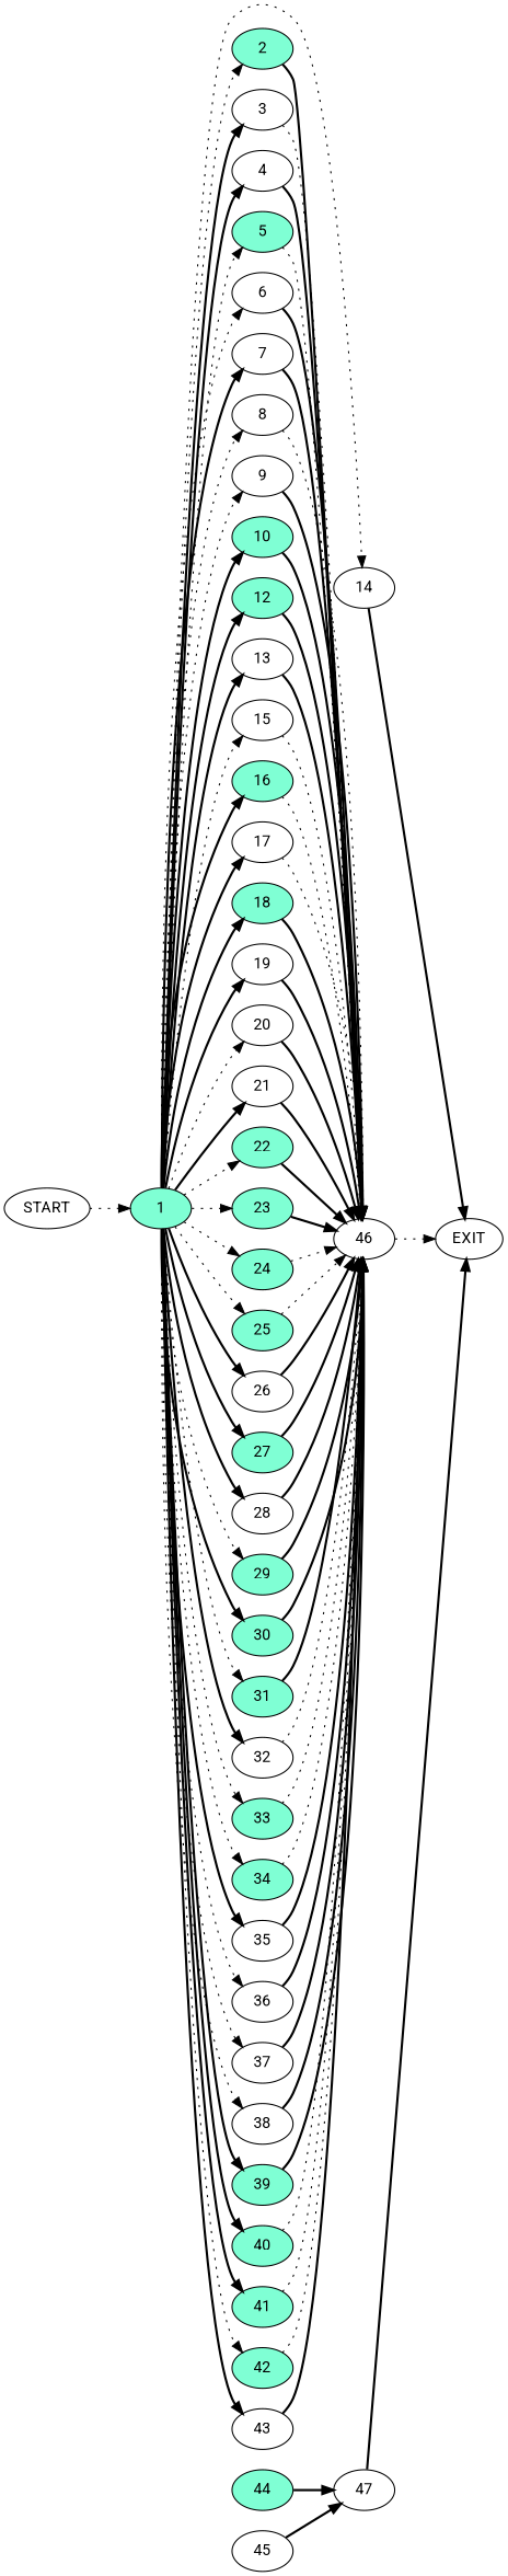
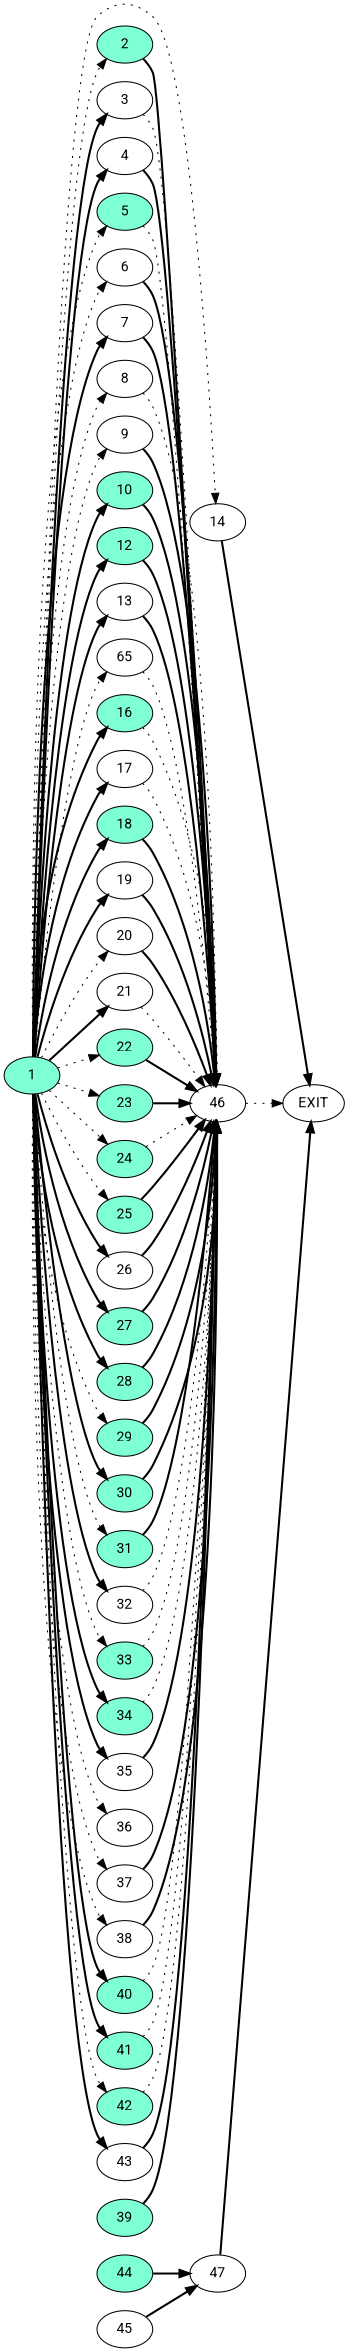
  digraph {
    fontname=Roboto
    rankdir=LR
    node [fillcolor=white fontname=Roboto style=filled]
    edge [fontname=Roboto style=bold]
-   n1 [label=START]
    1 [fillcolor=aquamarine]
    2 [fillcolor=aquamarine]
    3
    4
    5 [fillcolor=aquamarine]
    6
    7
    8
    9
    10 [fillcolor=aquamarine]
    12 [fillcolor=aquamarine]
    13
    14
-   15
+   15 [label=65]
    16 [fillcolor=aquamarine]
    17
    18 [fillcolor=aquamarine]
    19
    20
    21
    22 [fillcolor=aquamarine]
    23 [fillcolor=aquamarine]
    24 [fillcolor=aquamarine]
    25 [fillcolor=aquamarine]
    26
    27 [fillcolor=aquamarine]
-   28
+   28 [fillcolor=aquamarine]
    29 [fillcolor=aquamarine]
    30 [fillcolor=aquamarine]
    31 [fillcolor=aquamarine]
    32
    33 [fillcolor=aquamarine]
    34 [fillcolor=aquamarine]
    35
    36
    37
    38
    39 [fillcolor=aquamarine]
    40 [fillcolor=aquamarine]
    41 [fillcolor=aquamarine]
    42 [fillcolor=aquamarine]
    43
    n44 [label=EXIT]
    46
    47
    44 [fillcolor=aquamarine]
    45
-   n1 -> 1 [style=dotted]
    1 -> 2 [style=dotted]
    1 -> 3
    1 -> 4
    1 -> 5 [style=dotted]
    1 -> 6 [style=dotted]
    1 -> 7
    1 -> 8 [style=dotted]
    1 -> 9 [style=dotted]
    1 -> 10
    1 -> 12
    1 -> 13
    1 -> 14 [style=dotted]
    1 -> 15 [style=dotted]
    1 -> 16
    1 -> 17
    1 -> 18
    1 -> 19
    1 -> 20 [style=dotted]
    1 -> 21
    1 -> 22 [style=dotted]
    1 -> 23 [style=dotted]
    1 -> 24 [style=dotted]
    1 -> 25 [style=dotted]
    1 -> 26
    1 -> 27
    1 -> 28
    1 -> 29 [style=dotted]
    1 -> 30
    1 -> 31 [style=dotted]
    1 -> 32
    1 -> 33 [style=dotted]
-   1 -> 34 [style=dotted]
+   1 -> 34
    1 -> 35
    1 -> 36 [style=dotted]
    1 -> 37 [style=dotted]
    1 -> 38 [style=dotted]
-   1 -> 39
    1 -> 40
    1 -> 41
    1 -> 42 [style=dotted]
    1 -> 43
    2 -> 46
    3 -> 46 [style=dotted]
    4 -> 46
    5 -> 46 [style=dotted]
    6 -> 46
    7 -> 46
    8 -> 46 [style=dotted]
    9 -> 46
    10 -> 46
    12 -> 46
    13 -> 46
    14 -> n44
    15 -> 46 [style=dotted]
    16 -> 46 [style=dotted]
    17 -> 46 [style=dotted]
    18 -> 46
    19 -> 46
    20 -> 46
-   21 -> 46
+   21 -> 46 [style=dotted]
    22 -> 46
    23 -> 46
    24 -> 46 [style=dotted]
-   25 -> 46 [style=dotted]
+   25 -> 46
    26 -> 46
    27 -> 46
    28 -> 46
    29 -> 46
    30 -> 46
    31 -> 46
    32 -> 46 [style=dotted]
    33 -> 46 [style=dotted]
    34 -> 46 [style=dotted]
    35 -> 46
-   36 -> 46
    37 -> 46
    38 -> 46
    39 -> 46
    40 -> 46 [style=dotted]
    41 -> 46 [style=dotted]
    42 -> 46 [style=dotted]
    43 -> 46
    46 -> n44 [style=dotted]
    47 -> n44
    44 -> 47
    45 -> 47
  }
